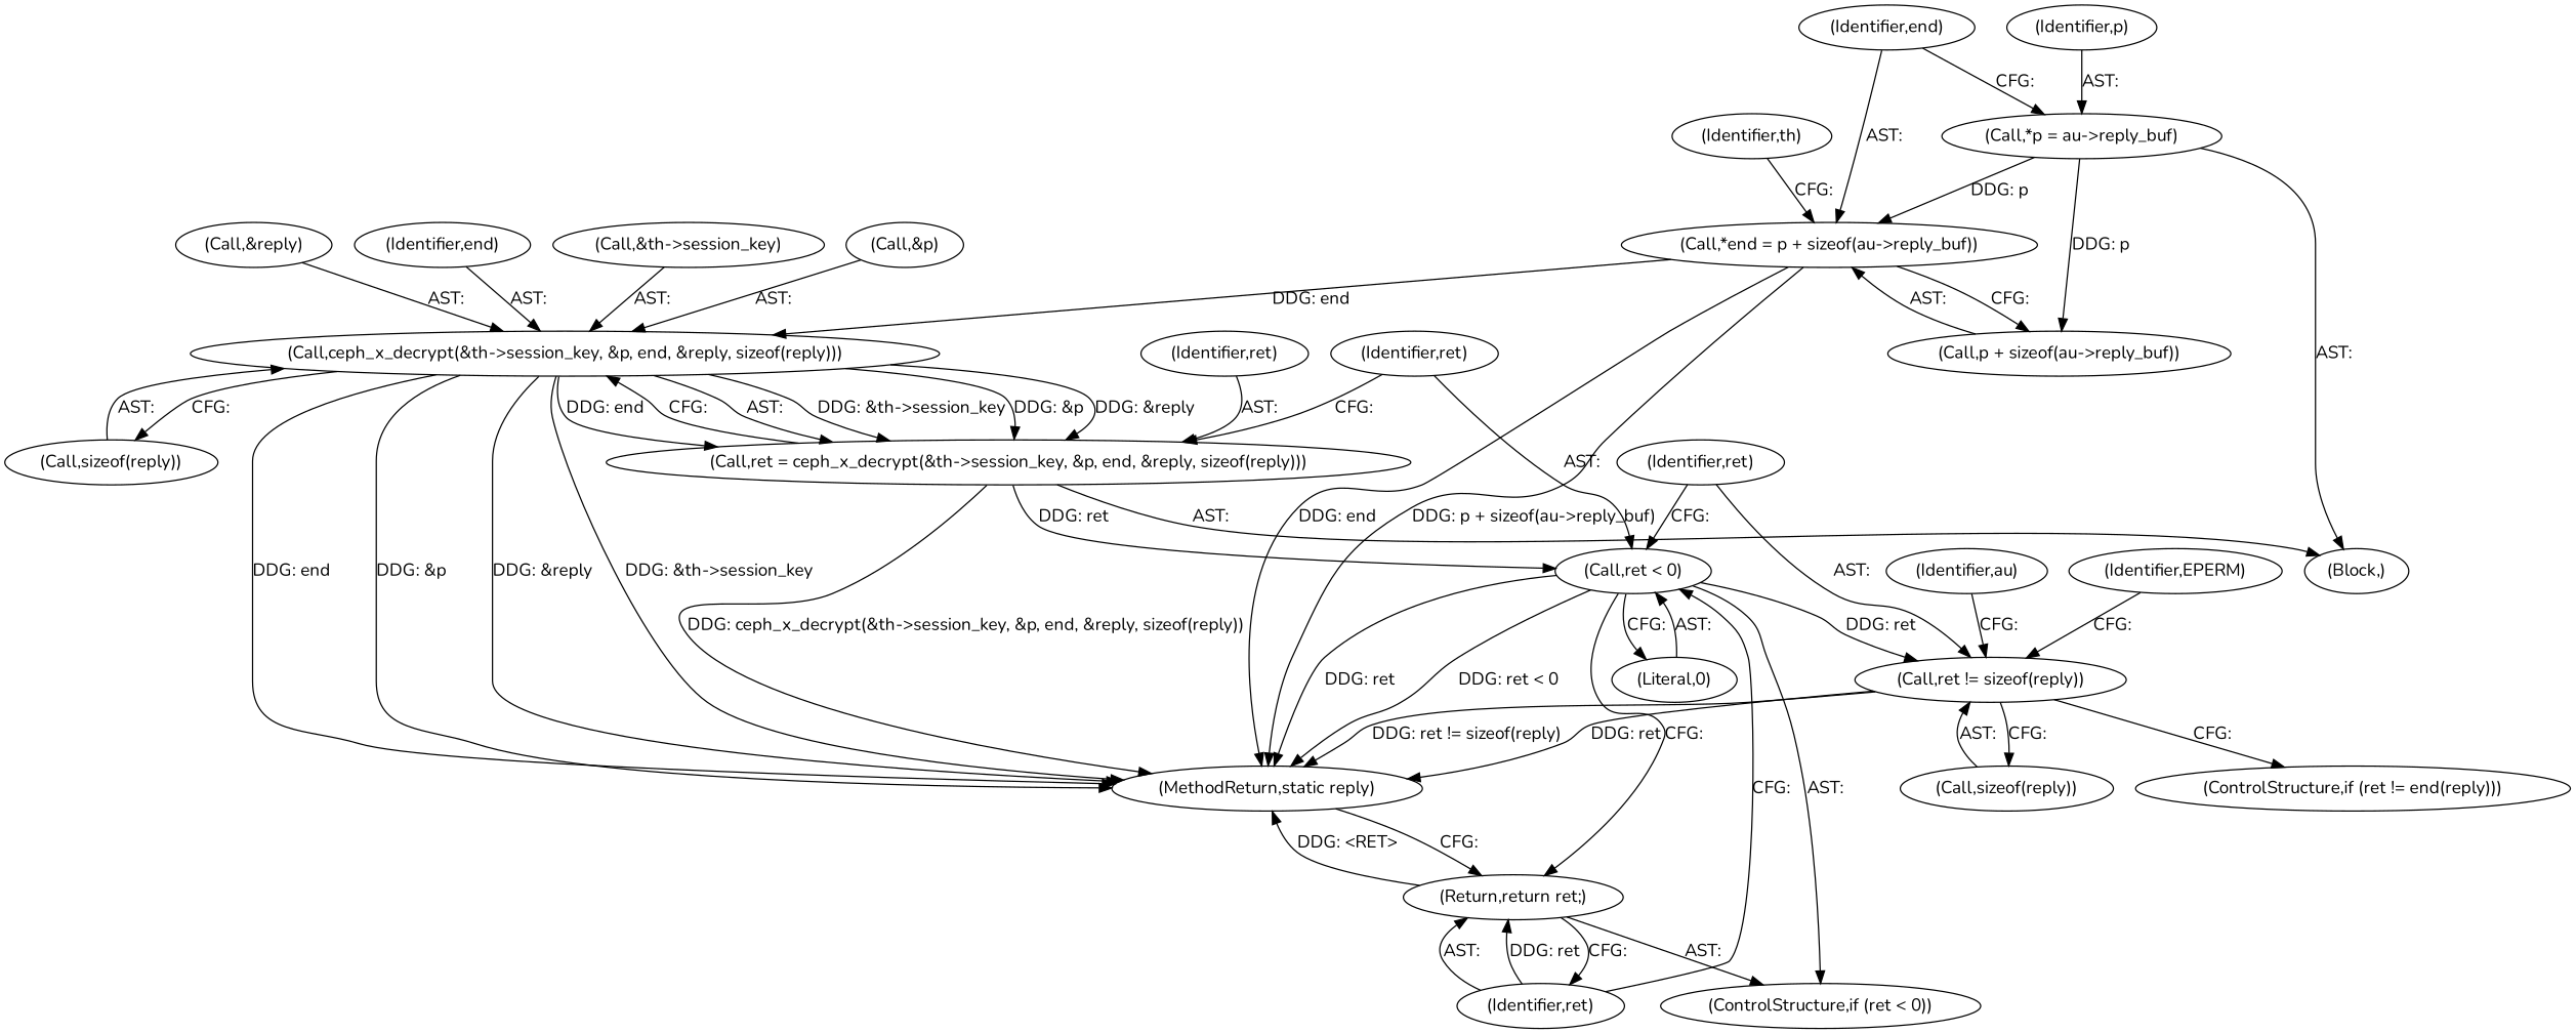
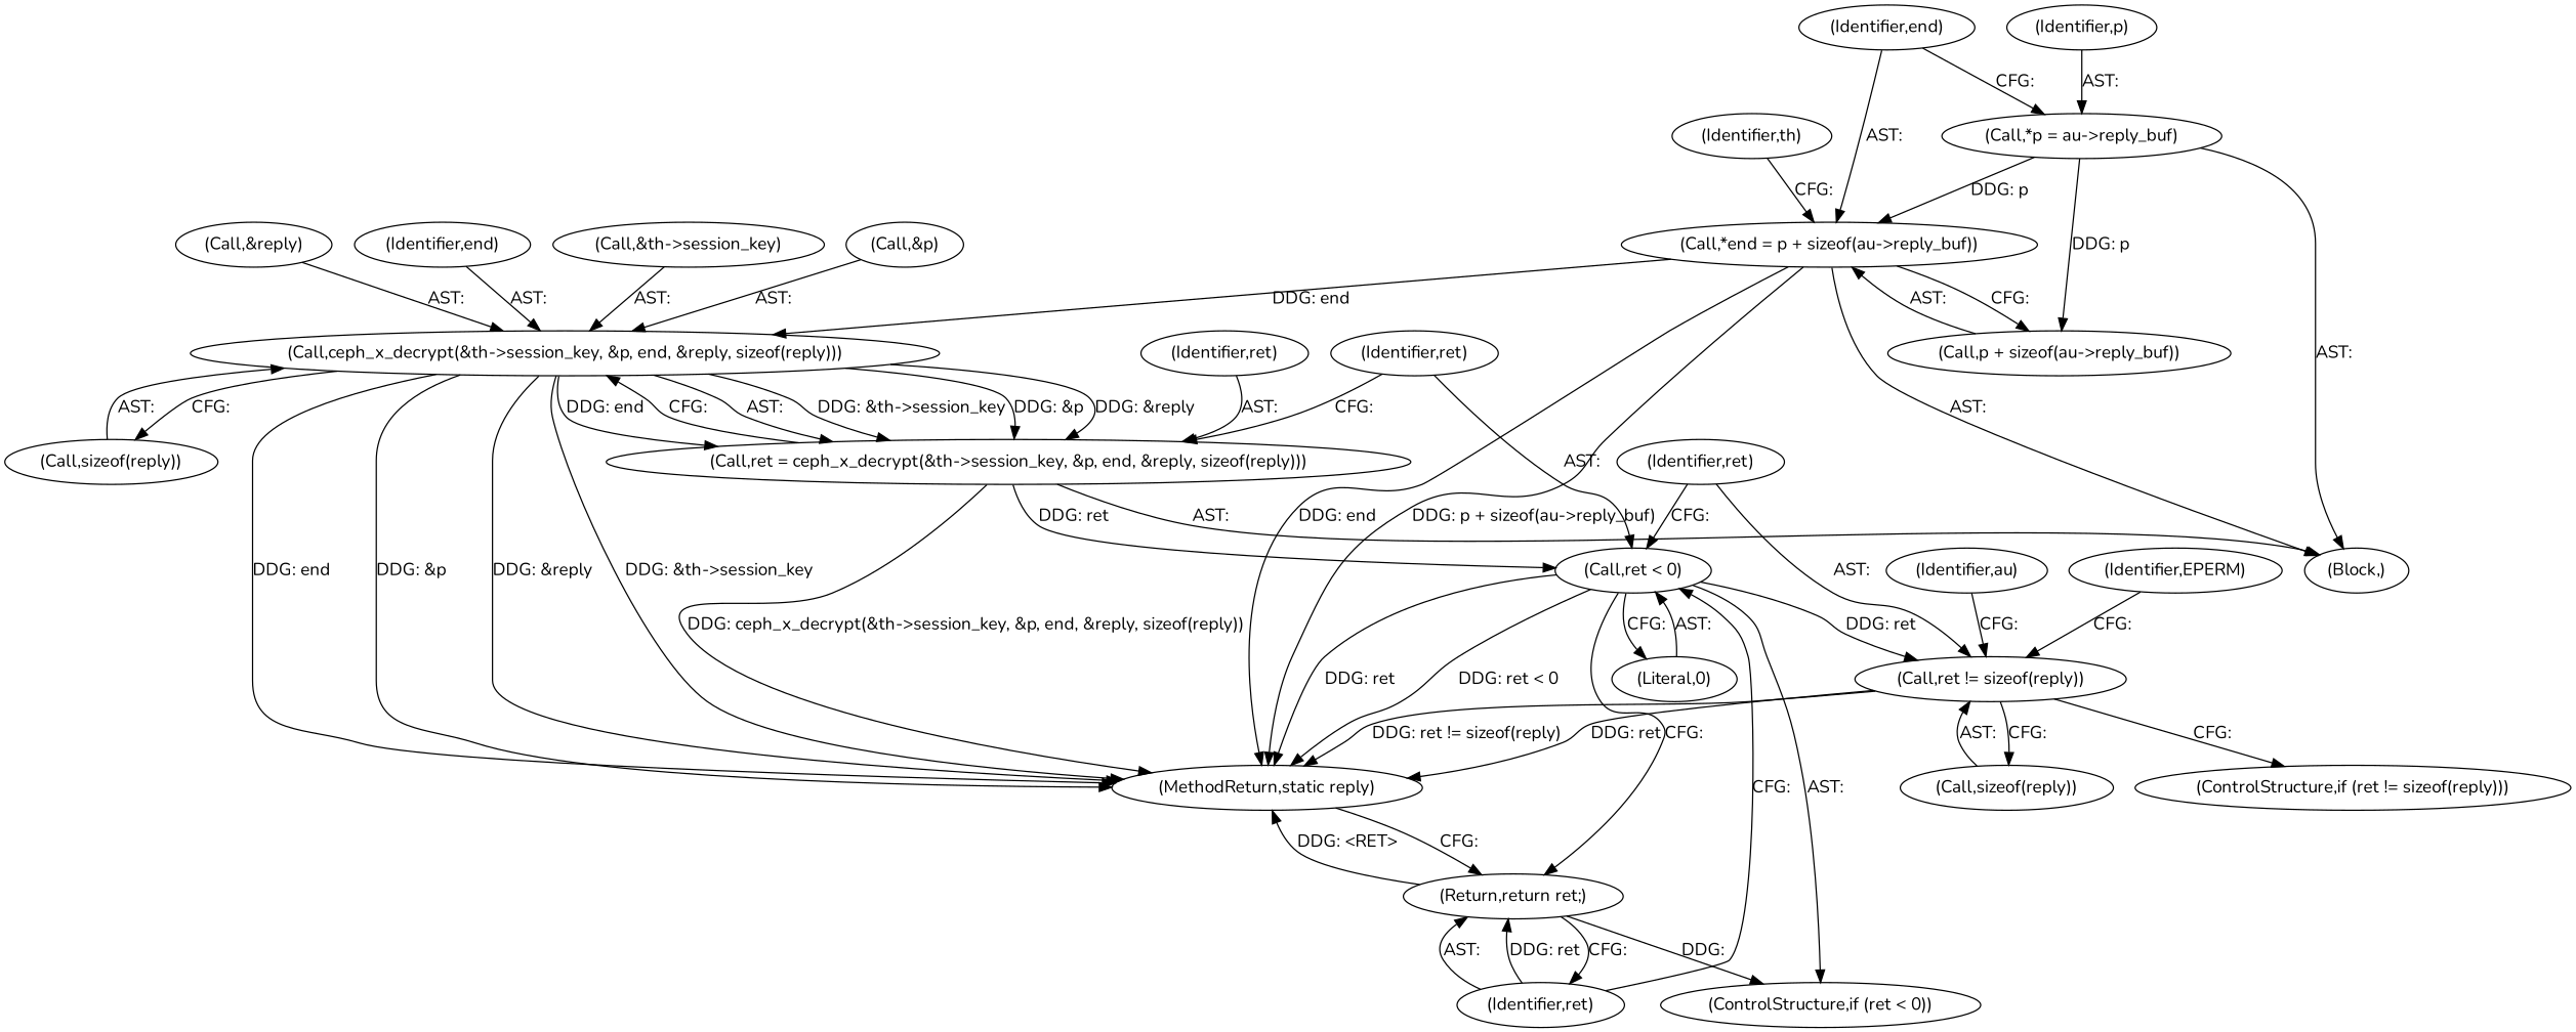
  digraph {
    fontname=Nunito
    node [fontname=Nunito]
    edge [fontname=Nunito]
    n1 [label="(Call,ceph_x_decrypt(&th->session_key, &p, end, &reply, sizeof(reply)))"]
    n2 [label="(Call,ret = ceph_x_decrypt(&th->session_key, &p, end, &reply, sizeof(reply)))"]
    n3 [label="(MethodReturn,static reply)"]
    n4 [label="(Call,sizeof(reply))"]
    n5 [label="(Block,)"]
    n6 [label="(Call,ret < 0)"]
    n7 [label="(Return,return ret;)"]
    n8 [label="(Call,*end = p + sizeof(au->reply_buf))"]
    n9 [label="(Call,p + sizeof(au->reply_buf))"]
    n10 [label="(Call,*p = au->reply_buf)"]
    n11 [label="(Call,ret != sizeof(reply))"]
    n12 [label="(ControlStructure,if (ret < 0))"]
    n13 [label="(Literal,0)"]
    n14 [label="(Identifier,ret)"]
    n15 [label="(Call,sizeof(reply))"]
-   n16 [label="(ControlStructure,if (ret != end(reply)))"]
+   n16 [label="(ControlStructure,if (ret != sizeof(reply)))"]
    n17 [label="(Identifier,end)"]
    n18 [label="(Call,&th->session_key)"]
    n19 [label="(Identifier,ret)"]
    n20 [label="(Identifier,p)"]
    n21 [label="(Call,&p)"]
    n22 [label="(Identifier,au)"]
    n23 [label="(Identifier,EPERM)"]
    n24 [label="(Identifier,ret)"]
    n25 [label="(Call,&reply)"]
    n26 [label="(Identifier,ret)"]
    n27 [label="(Identifier,th)"]
    n28 [label="(Identifier,end)"]
    n1 -> n2 [label="AST: "]
    n1 -> n2 [label="DDG: &th->session_key"]
    n1 -> n2 [label="DDG: &p"]
    n1 -> n2 [label="DDG: &reply"]
    n1 -> n2 [label="DDG: end"]
    n1 -> n3 [label="DDG: &th->session_key"]
    n1 -> n3 [label="DDG: end"]
    n1 -> n3 [label="DDG: &p"]
    n1 -> n3 [label="DDG: &reply"]
    n1 -> n4 [label="CFG: "]
    n2 -> n1 [label="CFG: "]
    n2 -> n3 [label="DDG: ceph_x_decrypt(&th->session_key, &p, end, &reply, sizeof(reply))"]
    n2 -> n5 [label="AST: "]
    n2 -> n6 [label="DDG: ret"]
    n3 -> n7 [label="CFG: "]
    n4 -> n1 [label="AST: "]
    n6 -> n3 [label="DDG: ret < 0"]
    n6 -> n3 [label="DDG: ret"]
    n6 -> n7 [label="CFG: "]
    n6 -> n11 [label="DDG: ret"]
    n6 -> n12 [label="AST: "]
    n6 -> n13 [label="CFG: "]
    n7 -> n3 [label="DDG: <RET>"]
-   n7 -> n12 [label="AST: "]
+   n7 -> n12 [label="DDG: "]
    n7 -> n14 [label="CFG: "]
    n8 -> n1 [label="DDG: end"]
    n8 -> n3 [label="DDG: p + sizeof(au->reply_buf)"]
    n8 -> n3 [label="DDG: end"]
+   n8 -> n5 [label="AST: "]
    n8 -> n9 [label="CFG: "]
    n9 -> n8 [label="AST: "]
    n10 -> n5 [label="AST: "]
    n10 -> n8 [label="DDG: p"]
    n10 -> n9 [label="DDG: p"]
    n11 -> n3 [label="DDG: ret != sizeof(reply)"]
    n11 -> n3 [label="DDG: ret"]
    n11 -> n15 [label="CFG: "]
    n11 -> n16 [label="CFG: "]
    n13 -> n6 [label="AST: "]
    n14 -> n6 [label="CFG: "]
    n14 -> n7 [label="AST: "]
    n14 -> n7 [label="DDG: ret"]
    n15 -> n11 [label="AST: "]
    n17 -> n8 [label="AST: "]
    n17 -> n10 [label="CFG: "]
    n18 -> n1 [label="AST: "]
    n19 -> n2 [label="AST: "]
    n20 -> n10 [label="AST: "]
    n21 -> n1 [label="AST: "]
    n22 -> n11 [label="CFG: "]
    n23 -> n11 [label="CFG: "]
    n24 -> n6 [label="CFG: "]
    n24 -> n11 [label="AST: "]
    n25 -> n1 [label="AST: "]
    n26 -> n2 [label="CFG: "]
    n26 -> n6 [label="AST: "]
    n27 -> n8 [label="CFG: "]
    n28 -> n1 [label="AST: "]
  }
